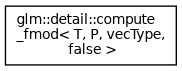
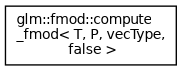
  digraph {
    rankdir=TB
-   n1 [color=black fillcolor=white fontname=Helvetica fontsize=10 height=0.2 label="glm::detail::compute\l_fmod\< T, P, vecType,\l false \>" shape=record style=filled width=0.4]
+   n1 [color=black fillcolor=white fontname=Helvetica fontsize=10 height=0.2 label="glm::fmod::compute\l_fmod\< T, P, vecType,\l false \>" shape=record style=filled width=0.4]
  }
